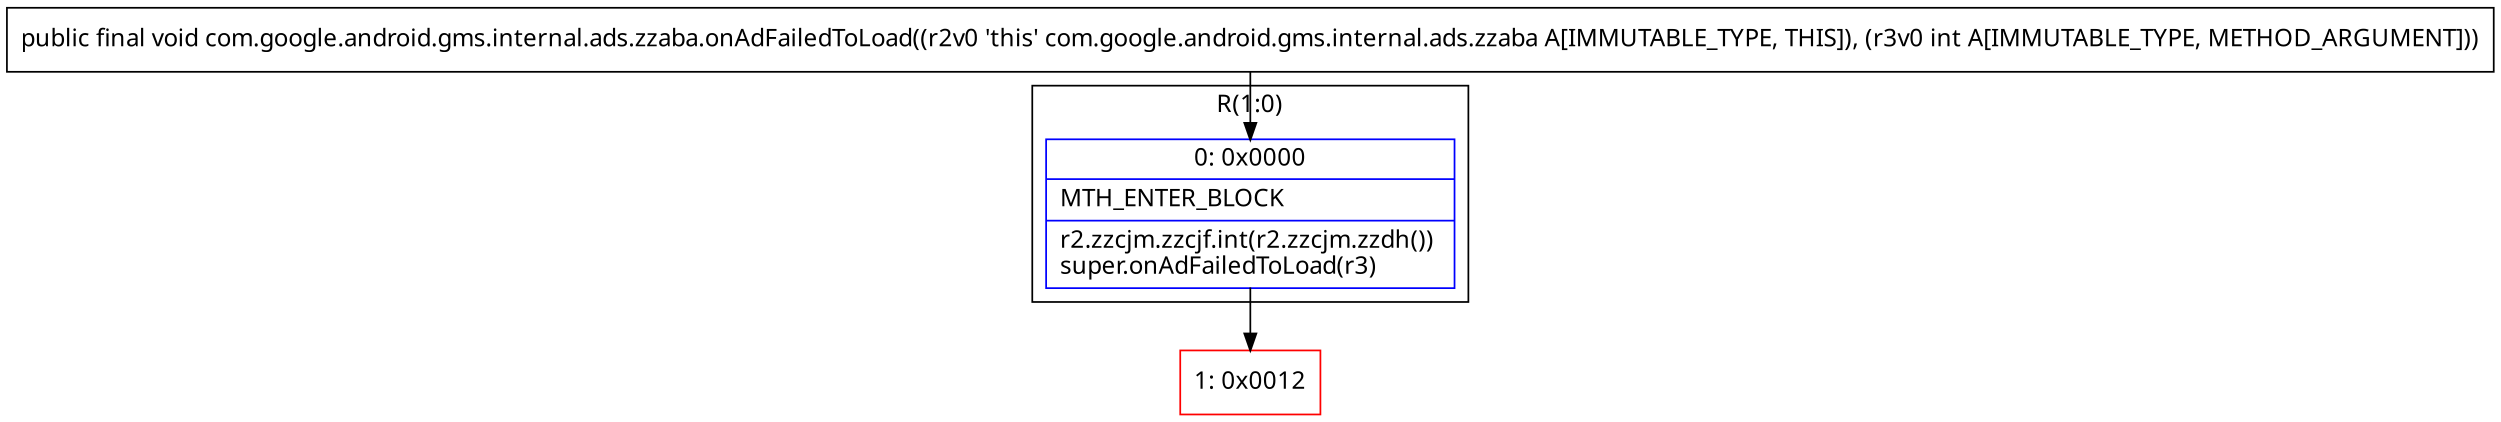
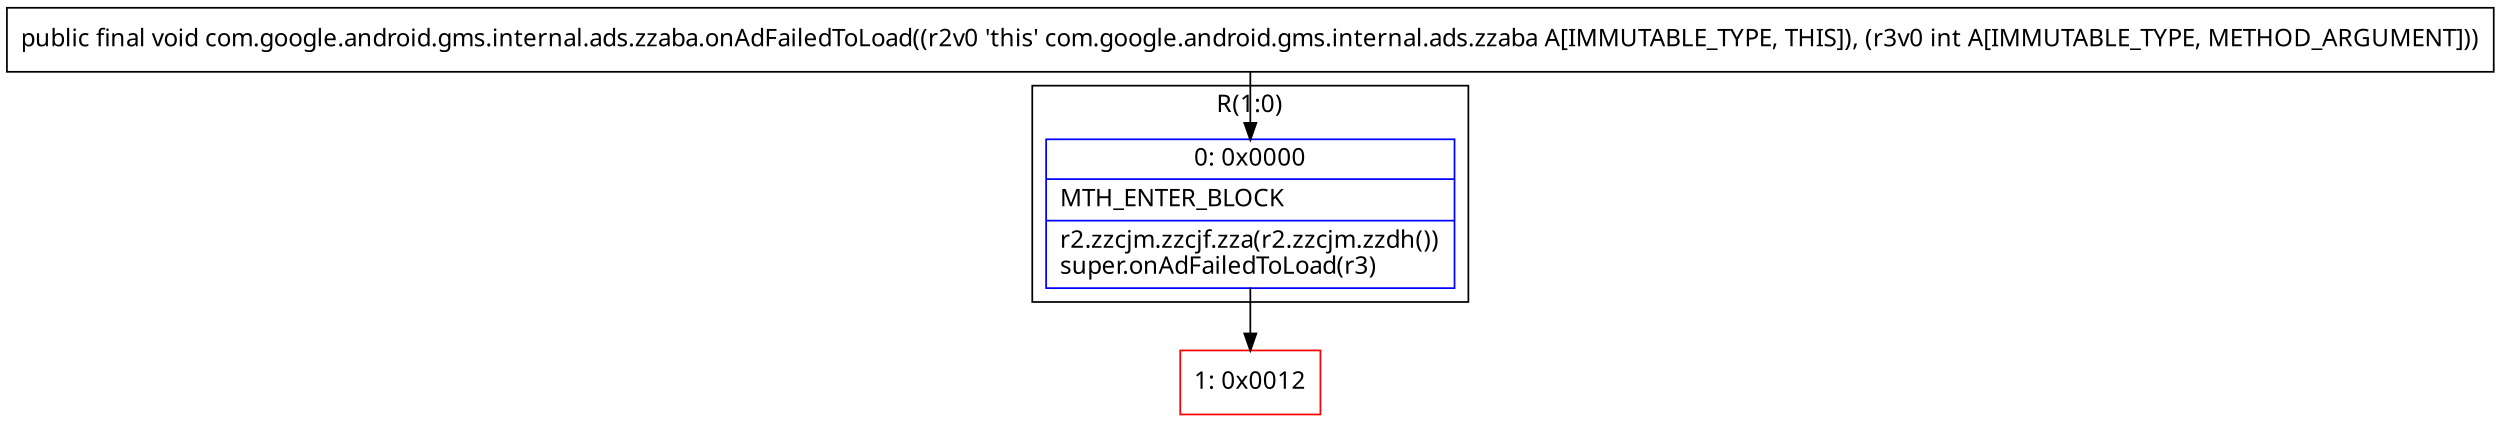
  digraph {
    fontname="Noto Sans"
    node [shape=record fontname="Noto Sans"]
    edge [fontname="Noto Sans"]
-   n1 [color=blue label="{0\:\ 0x0000|MTH_ENTER_BLOCK\l|r2.zzcjm.zzcjf.int(r2.zzcjm.zzdh())\lsuper.onAdFailedToLoad(r3)\l}"]
+   n1 [color=blue label="{0\:\ 0x0000|MTH_ENTER_BLOCK\l|r2.zzcjm.zzcjf.zza(r2.zzcjm.zzdh())\lsuper.onAdFailedToLoad(r3)\l}"]
    n2 [color=red label="{1\:\ 0x0012}"]
    n3 [label="{public final void com.google.android.gms.internal.ads.zzaba.onAdFailedToLoad((r2v0 'this' com.google.android.gms.internal.ads.zzaba A[IMMUTABLE_TYPE, THIS]), (r3v0 int A[IMMUTABLE_TYPE, METHOD_ARGUMENT])) }"]
    subgraph cluster_1 {
      label="R(1:0)"
      n1
    }
    n1 -> n2
    n3 -> n1
  }
